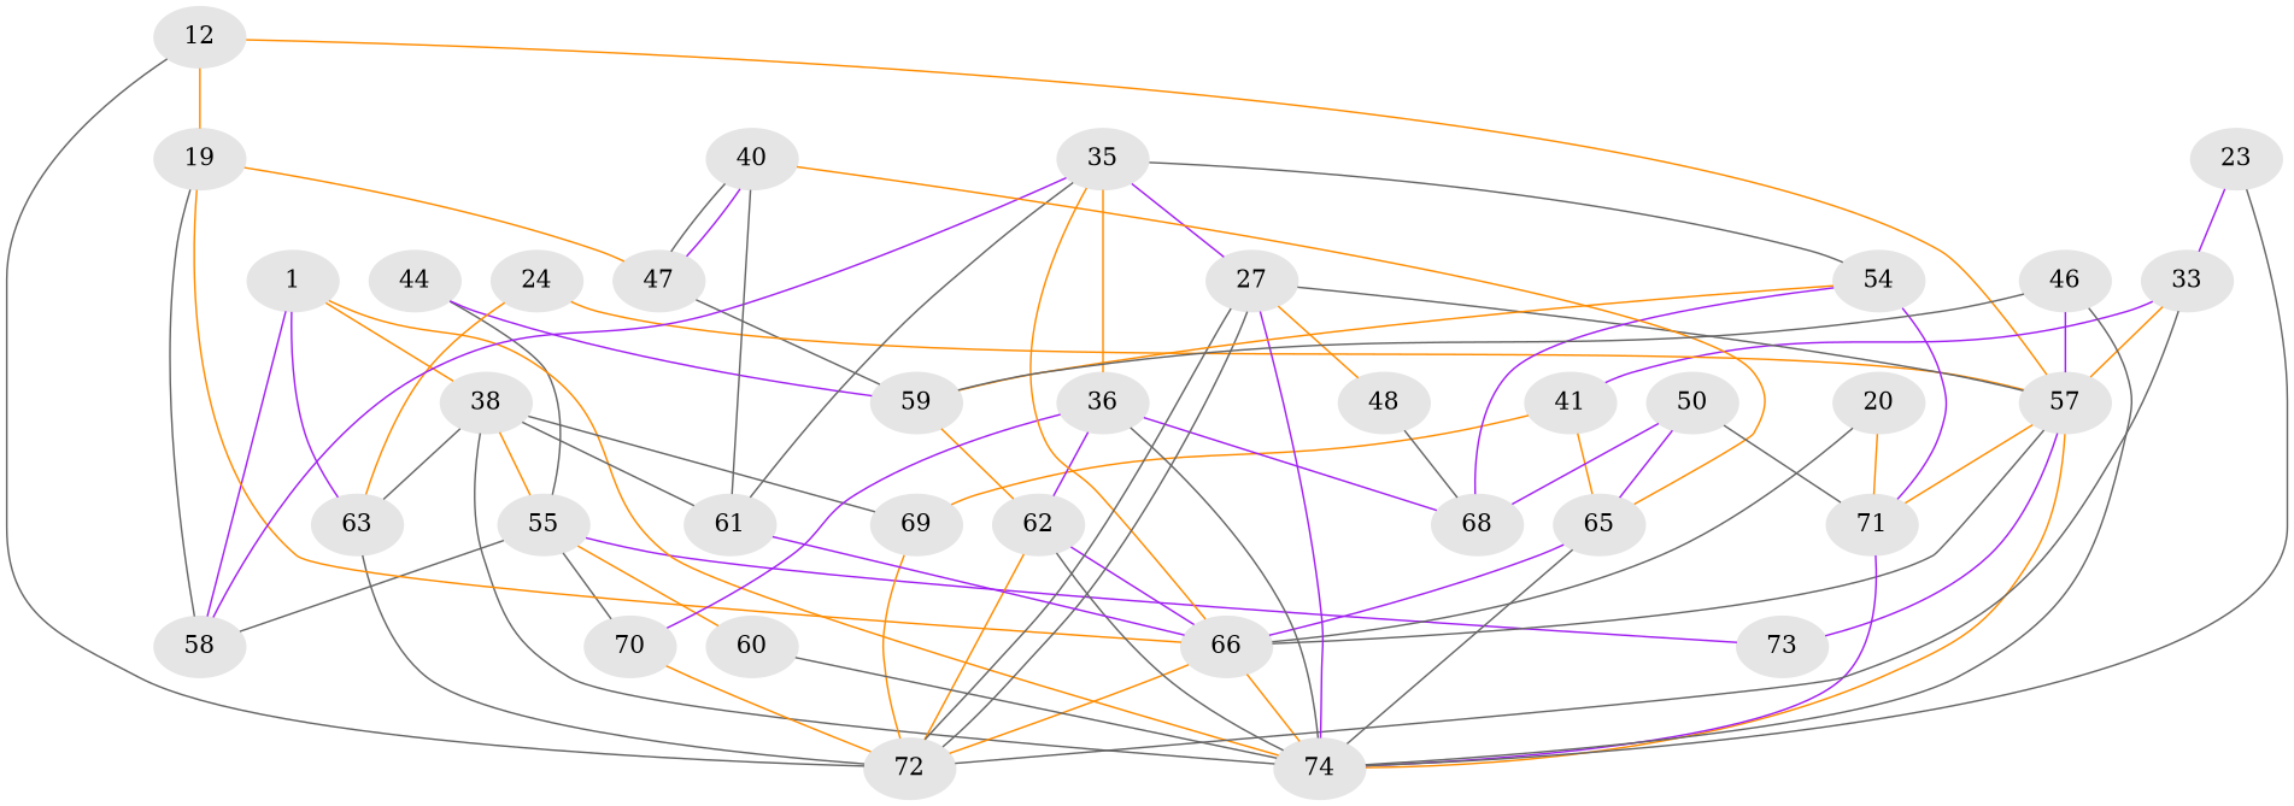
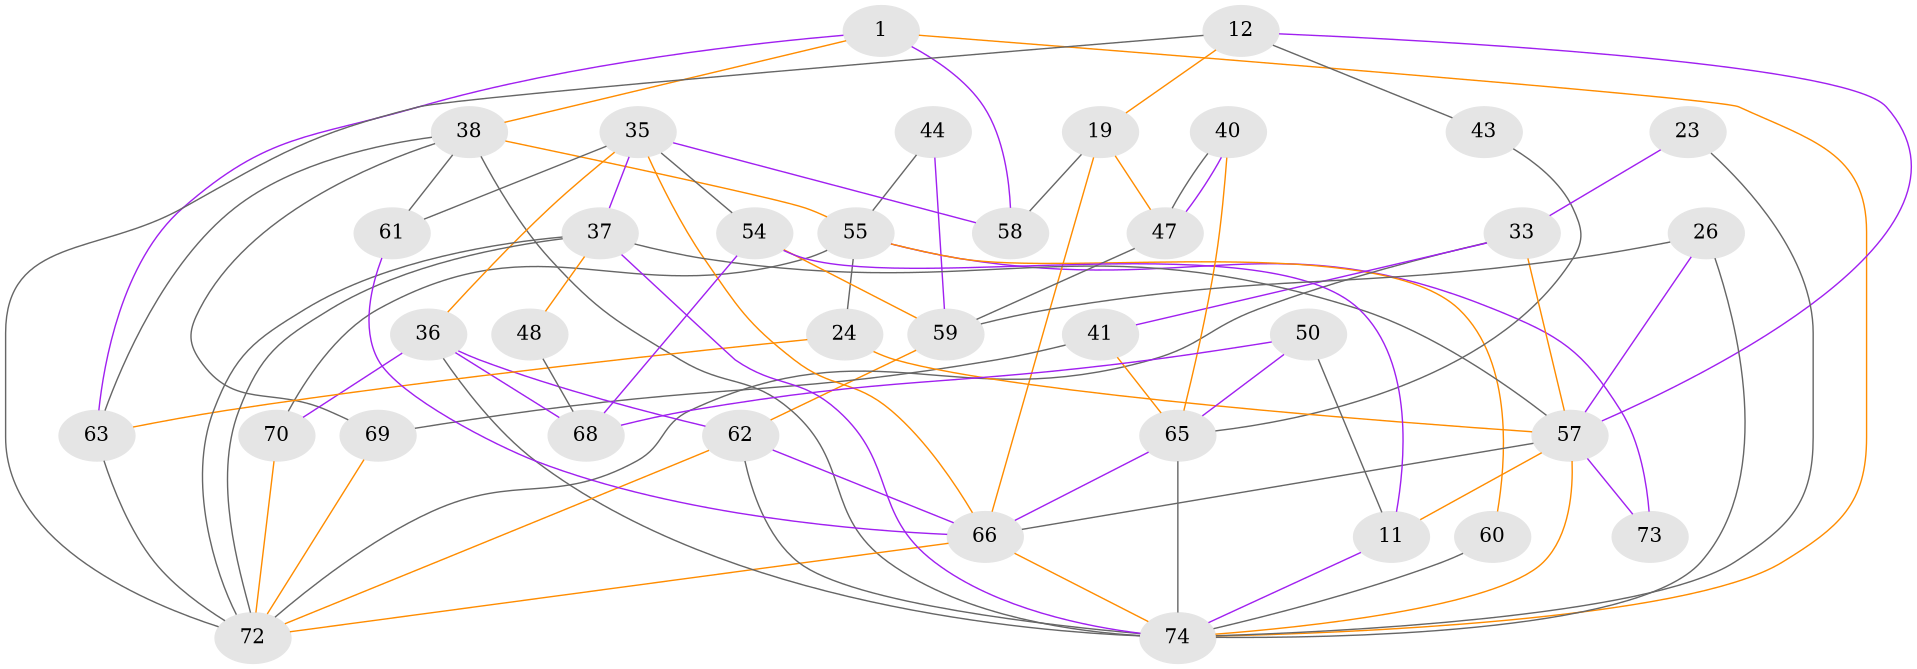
  graph {
    node [color=gray90 style=filled]
    edge [color=gray40]
    44 [super="+3"]
    55 [super="+42+34"]
    59
    1
    58
    63
    74 [super="+9+26+14+67"]
    38 [super="+25"]
    72 [super="+15+52"]
    12
    19
+   43
    57 [super="+2+53"]
    47
    66 [super="+39"]
    65
-   71 [super="+56"]
+   71 [super="+56" label=11]
    73
-   20
    23 [super="+22"]
    33
    41 [super="+32"]
    36 [super="+6"]
    62 [super="+28+51"]
    68 [super="+64"]
    70
    24
    69
    35 [super="+31"]
-   37 [label=27]
+   37
    54 [super="+17"]
    61 [super="+45"]
    48
    60
    40 [super="+29"]
-   46
+   46 [label=26]
    50 [super="+7"]
    44 -- 55
    44 -- 59 [color=purple weight=2]
-   55 -- 58
+   55 -- 24
    55 -- 73 [color=purple]
    55 -- 70
    55 -- 60 [color=darkorange]
    59 -- 62 [color=darkorange weight=2]
    1 -- 58 [color=purple]
    1 -- 63 [color=purple]
    1 -- 74 [color=darkorange]
    1 -- 38 [color=darkorange]
    63 -- 72
    38 -- 55 [color=darkorange weight=2]
    38 -- 63
    38 -- 74 [weight=3]
    38 -- 69 [weight=2]
    38 -- 61
    12 -- 72
    12 -- 19 [color=darkorange]
-   12 -- 57 [color=darkorange]
+   12 -- 43
+   12 -- 57 [color=purple]
    19 -- 58
    19 -- 47 [color=darkorange]
    19 -- 66 [color=darkorange]
+   43 -- 65
    57 -- 74 [color=darkorange weight=2]
    57 -- 66
    57 -- 71 [color=darkorange weight=3]
    57 -- 73 [color=purple]
    47 -- 59
    66 -- 74 [color=darkorange]
    66 -- 72 [color=darkorange]
    65 -- 74 [weight=2]
    65 -- 66 [color=purple]
    71 -- 74 [color=purple]
-   20 -- 66
-   20 -- 71 [color=darkorange]
    23 -- 74 [weight=2]
    23 -- 33 [color=purple weight=2]
    33 -- 72
    33 -- 57 [color=darkorange]
    33 -- 41 [color=purple]
    41 -- 65 [color=darkorange]
-   41 -- 69 [color=darkorange]
+   41 -- 69
    36 -- 74 [weight=3]
    36 -- 62 [color=purple]
    36 -- 68 [color=purple weight=2]
    36 -- 70 [color=purple]
    62 -- 74
    62 -- 72 [color=darkorange weight=2]
    62 -- 66 [color=purple]
    70 -- 72 [color=darkorange]
    24 -- 63 [color=darkorange]
    24 -- 57 [color=darkorange]
    69 -- 72 [color=darkorange]
    35 -- 58 [color=purple]
    35 -- 66 [color=darkorange]
    35 -- 36 [color=darkorange weight=2]
    35 -- 37 [color=purple]
    35 -- 54 [weight=2]
    35 -- 61
    37 -- 74 [color=purple]
    37 -- 72 [weight=2]
    37 -- 72
    37 -- 57 [weight=2]
    37 -- 48 [color=darkorange]
    54 -- 59 [color=darkorange]
    54 -- 71 [color=purple weight=2]
    54 -- 68 [color=purple weight=2]
    61 -- 66 [color=purple]
    48 -- 68
    60 -- 74
    40 -- 47
    40 -- 47 [color=purple]
    40 -- 65 [color=darkorange weight=2]
-   40 -- 61 [weight=2]
    46 -- 59
    46 -- 74
    46 -- 57 [color=purple]
    50 -- 65 [color=purple]
    50 -- 71
    50 -- 68 [color=purple]
  }
